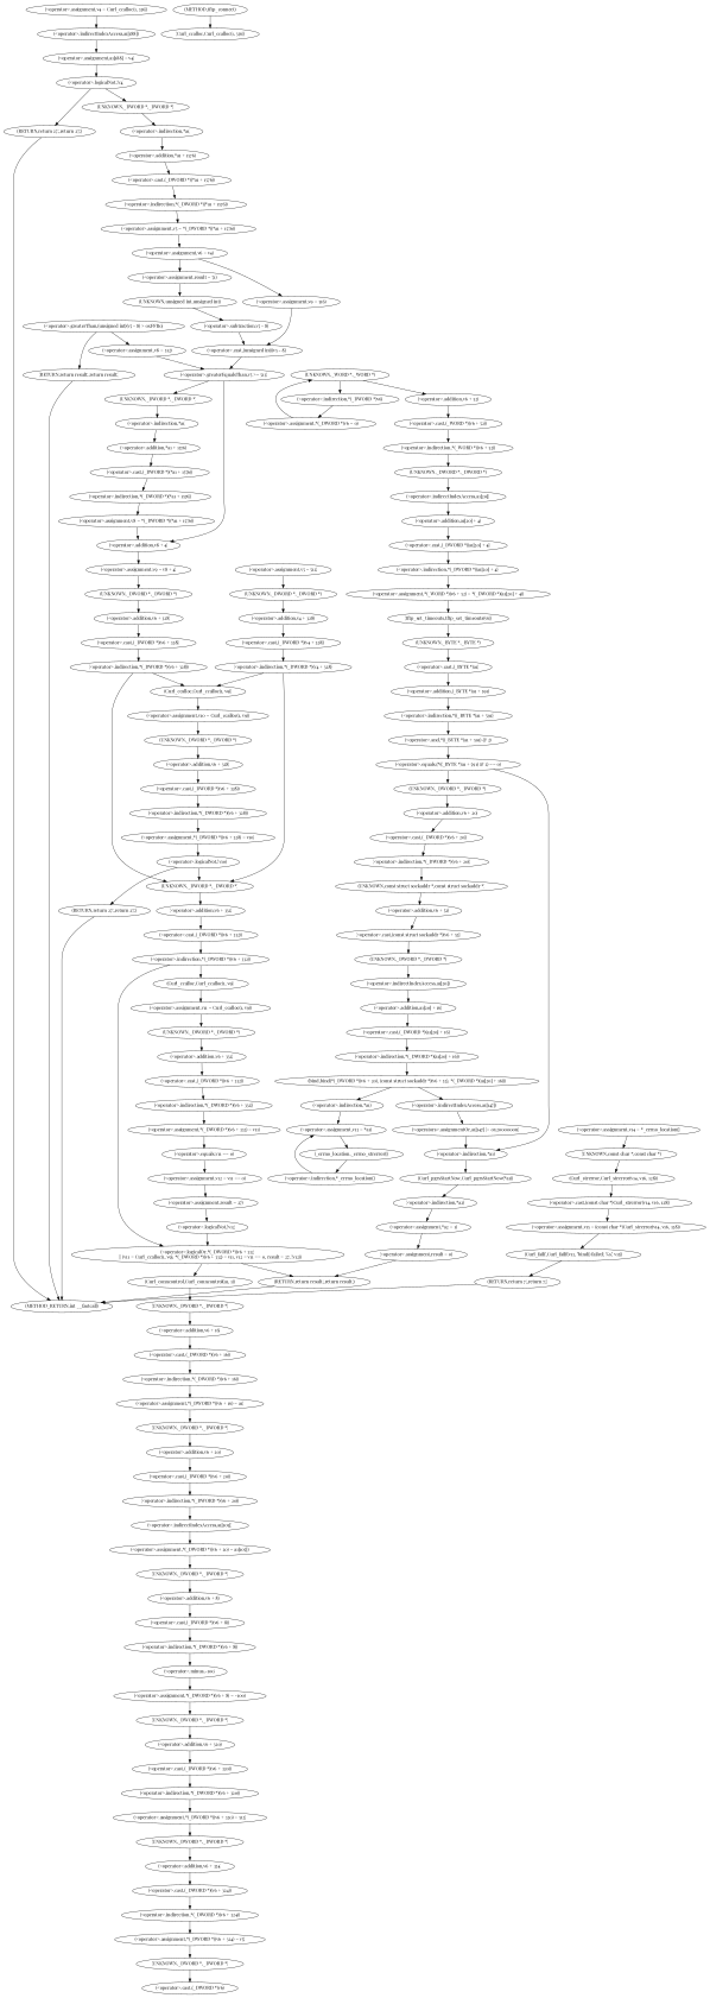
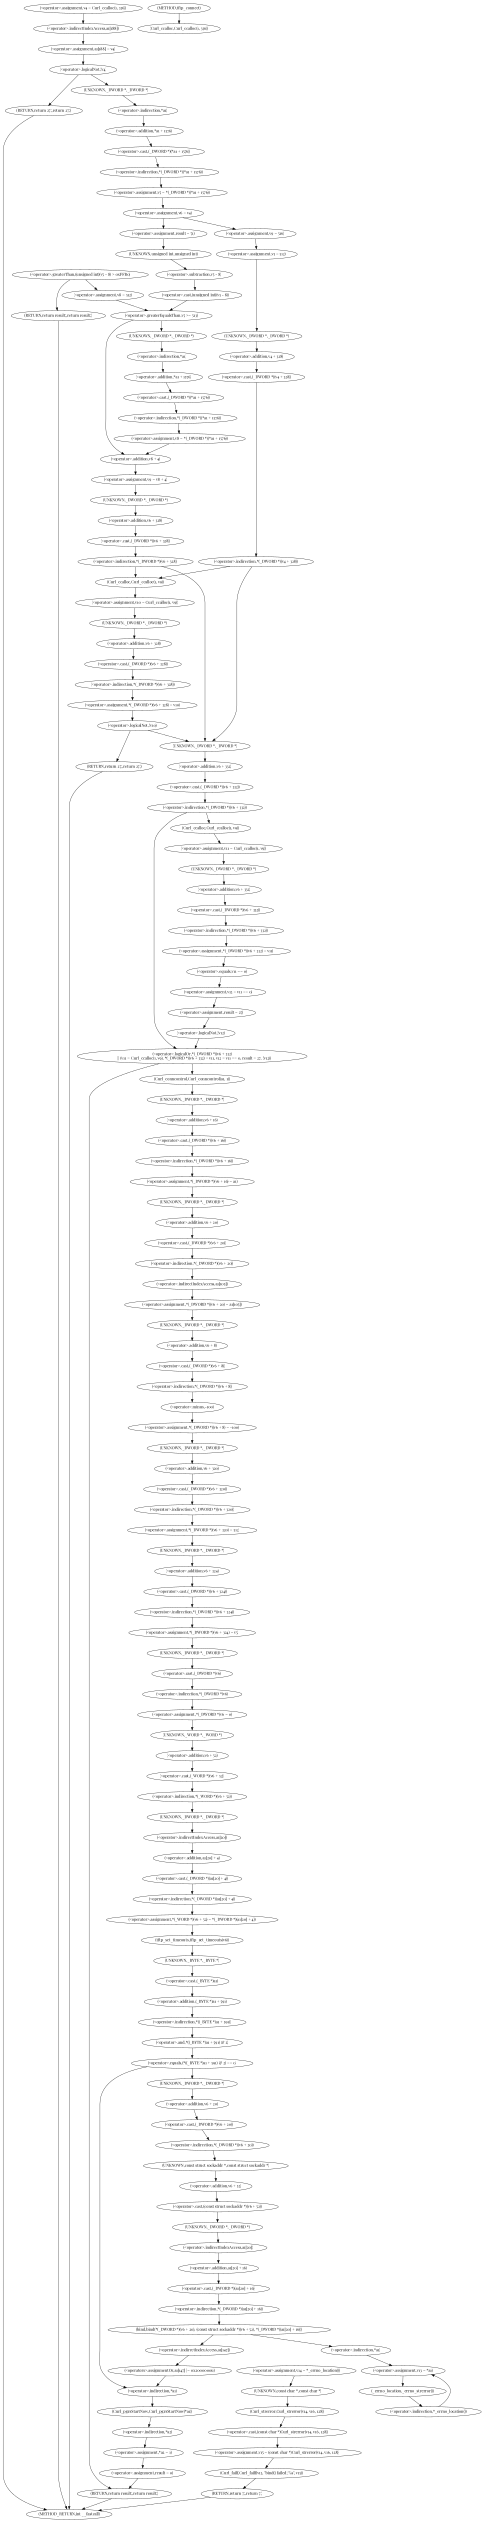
  digraph {
    fontname="Playfair Display"
    node [fontname="Playfair Display"]
    edge [fontname="Playfair Display"]
    n1 [label="(<operator>.assignment,v4 = Curl_ccalloc(1, 336))"]
    n2 [label="(<operator>.indirectIndexAccess,a1[188])"]
    n3 [label="(<operator>.assignment,a1[188] = v4)"]
    n4 [label="(Curl_ccalloc,Curl_ccalloc(1, 336))"]
    n5 [label="(<operator>.logicalNot,!v4)"]
    n6 [label="(RETURN,return 27;,return 27;)"]
    n7 [label="(UNKNOWN,_DWORD *,_DWORD *)"]
    n8 [label="(METHOD_RETURN,int __fastcall)"]
    n9 [label="(<operator>.indirection,*a1)"]
    n10 [label="(<operator>.assignment,v5 = *(_DWORD *)(*a1 + 1576))"]
    n11 [label="(<operator>.assignment,v6 = v4)"]
    n12 [label="(<operator>.assignment,result = 71)"]
    n13 [label="(<operator>.assignment,v9 = 516)"]
    n14 [label="(<operator>.indirection,*(_DWORD *)(*a1 + 1576))"]
    n15 [label="(<operator>.cast,(_DWORD *)(*a1 + 1576))"]
    n16 [label="(<operator>.addition,*a1 + 1576)"]
    n17 [label="(UNKNOWN,unsigned int,unsigned int)"]
    n18 [label="(<operator>.assignment,v5 = 512)"]
    n19 [label="(<operator>.subtraction,v5 - 8)"]
    n20 [label="(<operator>.greaterThan,(unsigned int)(v5 - 8) > 0xFFB0)"]
    n21 [label="(RETURN,return result;,return result;)"]
    n22 [label="(<operator>.assignment,v8 = 512)"]
    n23 [label="(<operator>.greaterEqualsThan,v5 >= 513)"]
    n24 [label="(<operator>.cast,(unsigned int)(v5 - 8))"]
    n25 [label="(UNKNOWN,_DWORD *,_DWORD *)"]
    n26 [label="(<operator>.addition,v8 + 4)"]
    n27 [label="(<operator>.indirection,*a1)"]
    n28 [label="(<operator>.assignment,v9 = v8 + 4)"]
    n29 [label="(<operator>.assignment,v8 = *(_DWORD *)(*a1 + 1576))"]
    n30 [label="(<operator>.indirection,*(_DWORD *)(*a1 + 1576))"]
    n31 [label="(<operator>.cast,(_DWORD *)(*a1 + 1576))"]
    n32 [label="(<operator>.addition,*a1 + 1576)"]
    n33 [label="(UNKNOWN,_DWORD *,_DWORD *)"]
    n34 [label="(<operator>.addition,v6 + 328)"]
    n35 [label="(<operator>.indirection,*(_DWORD *)(v6 + 328))"]
    n36 [label="(Curl_ccalloc,Curl_ccalloc(1, v9))"]
    n37 [label="(UNKNOWN,_DWORD *,_DWORD *)"]
    n38 [label="(<operator>.assignment,v10 = Curl_ccalloc(1, v9))"]
    n39 [label="(<operator>.addition,v6 + 332)"]
    n40 [label="(<operator>.cast,(_DWORD *)(v6 + 328))"]
    n41 [label="(UNKNOWN,_DWORD *,_DWORD *)"]
    n42 [label="(<operator>.addition,v4 + 328)"]
    n43 [label="(<operator>.indirection,*(_DWORD *)(v4 + 328))"]
    n44 [label="(<operator>.cast,(_DWORD *)(v4 + 328))"]
    n45 [label="(UNKNOWN,_DWORD *,_DWORD *)"]
    n46 [label="(<operator>.addition,v6 + 328)"]
    n47 [label="(<operator>.assignment,*(_DWORD *)(v6 + 328) = v10)"]
    n48 [label="(<operator>.logicalNot,!v10)"]
    n49 [label="(RETURN,return 27;,return 27;)"]
    n50 [label="(<operator>.indirection,*(_DWORD *)(v6 + 328))"]
    n51 [label="(<operator>.cast,(_DWORD *)(v6 + 328))"]
    n52 [label="(<operator>.logicalOr,*(_DWORD *)(v6 + 332)\n    || (v11 = Curl_ccalloc(1, v9), *(_DWORD *)(v6 + 332) = v11, v12 = v11 == 0, result = 27, !v12))"]
    n53 [label="(Curl_conncontrol,Curl_conncontrol(a1, 1))"]
    n54 [label="(RETURN,return result;,return result;)"]
    n55 [label="(UNKNOWN,_DWORD *,_DWORD *)"]
    n56 [label="(<operator>.indirection,*(_DWORD *)(v6 + 332))"]
    n57 [label="(Curl_ccalloc,Curl_ccalloc(1, v9))"]
    n58 [label="(<operator>.assignment,v11 = Curl_ccalloc(1, v9))"]
    n59 [label="(<operator>.cast,(_DWORD *)(v6 + 332))"]
    n60 [label="(UNKNOWN,_DWORD *,_DWORD *)"]
    n61 [label="(<operator>.addition,v6 + 332)"]
    n62 [label="(<operator>.assignment,*(_DWORD *)(v6 + 332) = v11)"]
    n63 [label="(<operator>.equals,v11 == 0)"]
    n64 [label="(<operator>.assignment,v12 = v11 == 0)"]
    n65 [label="(<operator>.indirection,*(_DWORD *)(v6 + 332))"]
    n66 [label="(<operator>.cast,(_DWORD *)(v6 + 332))"]
    n67 [label="(<operator>.assignment,result = 27)"]
    n68 [label="(<operator>.logicalNot,!v12)"]
    n69 [label="(<operator>.addition,v6 + 16)"]
    n70 [label="(<operator>.assignment,*(_DWORD *)(v6 + 16) = a1)"]
    n71 [label="(UNKNOWN,_DWORD *,_DWORD *)"]
    n72 [label="(<operator>.addition,v6 + 20)"]
    n73 [label="(<operator>.indirection,*(_DWORD *)(v6 + 16))"]
    n74 [label="(<operator>.cast,(_DWORD *)(v6 + 16))"]
    n75 [label="(<operator>.assignment,*(_DWORD *)(v6 + 20) = a1[105])"]
    n76 [label="(UNKNOWN,_DWORD *,_DWORD *)"]
    n77 [label="(<operator>.addition,v6 + 8)"]
    n78 [label="(<operator>.indirection,*(_DWORD *)(v6 + 20))"]
    n79 [label="(<operator>.indirectIndexAccess,a1[105])"]
    n80 [label="(<operator>.cast,(_DWORD *)(v6 + 20))"]
    n81 [label="(<operator>.assignment,*(_DWORD *)(v6 + 8) = -100)"]
    n82 [label="(UNKNOWN,_DWORD *,_DWORD *)"]
    n83 [label="(<operator>.addition,v6 + 320)"]
    n84 [label="(<operator>.indirection,*(_DWORD *)(v6 + 8))"]
    n85 [label="(<operator>.minus,-100)"]
    n86 [label="(<operator>.cast,(_DWORD *)(v6 + 8))"]
    n87 [label="(<operator>.assignment,*(_DWORD *)(v6 + 320) = 512)"]
    n88 [label="(UNKNOWN,_DWORD *,_DWORD *)"]
    n89 [label="(<operator>.addition,v6 + 324)"]
    n90 [label="(<operator>.indirection,*(_DWORD *)(v6 + 320))"]
    n91 [label="(<operator>.cast,(_DWORD *)(v6 + 320))"]
    n92 [label="(<operator>.assignment,*(_DWORD *)(v6 + 324) = v5)"]
    n93 [label="(UNKNOWN,_DWORD *,_DWORD *)"]
    n94 [label="(<operator>.cast,(_DWORD *)v6)"]
    n95 [label="(<operator>.indirection,*(_DWORD *)(v6 + 324))"]
    n96 [label="(<operator>.cast,(_DWORD *)(v6 + 324))"]
    n97 [label="(<operator>.assignment,*(_DWORD *)v6 = 0)"]
    n98 [label="(UNKNOWN,_WORD *,_WORD *)"]
    n99 [label="(<operator>.addition,v6 + 52)"]
    n100 [label="(<operator>.indirection,*(_DWORD *)v6)"]
    n101 [label="(<operator>.assignment,*(_WORD *)(v6 + 52) = *(_DWORD *)(a1[20] + 4))"]
    n102 [label="(tftp_set_timeouts,tftp_set_timeouts(v6))"]
    n103 [label="(UNKNOWN,_BYTE *,_BYTE *)"]
    n104 [label="(<operator>.indirection,*(_WORD *)(v6 + 52))"]
    n105 [label="(UNKNOWN,_DWORD *,_DWORD *)"]
    n106 [label="(<operator>.indirectIndexAccess,a1[20])"]
    n107 [label="(<operator>.cast,(_WORD *)(v6 + 52))"]
    n108 [label="(<operator>.indirection,*(_DWORD *)(a1[20] + 4))"]
    n109 [label="(<operator>.cast,(_DWORD *)(a1[20] + 4))"]
    n110 [label="(<operator>.addition,a1[20] + 4)"]
    n111 [label="(<operator>.cast,(_BYTE *)a1)"]
    n112 [label="(<operator>.equals,(*((_BYTE *)a1 + 591) & 2) == 0)"]
    n113 [label="(UNKNOWN,_DWORD *,_DWORD *)"]
    n114 [label="(<operator>.indirection,*a1)"]
    n115 [label="(<operator>.addition,v6 + 20)"]
    n116 [label="(Curl_pgrsStartNow,Curl_pgrsStartNow(*a1))"]
    n117 [label="(<operator>.and,*((_BYTE *)a1 + 591) & 2)"]
    n118 [label="(<operator>.indirection,*((_BYTE *)a1 + 591))"]
    n119 [label="(<operator>.addition,(_BYTE *)a1 + 591)"]
    n120 [label="(bind,bind(*(_DWORD *)(v6 + 20), (const struct sockaddr *)(v6 + 52), *(_DWORD *)(a1[20] + 16)))"]
    n121 [label="(<operator>.indirection,*a1)"]
    n122 [label="(<operator>.indirectIndexAccess,a1[147])"]
    n123 [label="(<operator>.assignment,v13 = *a1)"]
    n124 [label="(<operators>.assignmentOr,a1[147] |= 0x2000000u)"]
    n125 [label="(<operator>.indirection,*(_DWORD *)(v6 + 20))"]
    n126 [label="(UNKNOWN,const struct sockaddr *,const struct sockaddr *)"]
    n127 [label="(<operator>.addition,v6 + 52)"]
    n128 [label="(<operator>.cast,(_DWORD *)(v6 + 20))"]
    n129 [label="(<operator>.cast,(const struct sockaddr *)(v6 + 52))"]
    n130 [label="(UNKNOWN,_DWORD *,_DWORD *)"]
    n131 [label="(<operator>.indirectIndexAccess,a1[20])"]
    n132 [label="(<operator>.indirection,*(_DWORD *)(a1[20] + 16))"]
    n133 [label="(<operator>.cast,(_DWORD *)(a1[20] + 16))"]
    n134 [label="(<operator>.addition,a1[20] + 16)"]
    n135 [label="(_errno_location,_errno_strerror())"]
    n136 [label="(<operator>.indirection,*_errno_location())"]
    n137 [label="(<operator>.assignment,v14 = *_errno_location())"]
    n138 [label="(UNKNOWN,const char *,const char *)"]
    n139 [label="(Curl_strerror,Curl_strerror(v14, v16, 128))"]
    n140 [label="(<operator>.assignment,v15 = (const char *)Curl_strerror(v14, v16, 128))"]
    n141 [label="(Curl_failf,Curl_failf(v13, \"bind() failed; %s\", v15))"]
    n142 [label="(RETURN,return 7;,return 7;)"]
    n143 [label="(<operator>.cast,(const char *)Curl_strerror(v14, v16, 128))"]
    n144 [label="(<operator>.indirection,*a2)"]
    n145 [label="(<operator>.assignment,*a2 = 1)"]
    n146 [label="(<operator>.assignment,result = 0)"]
    n147 [label="(METHOD,tftp_connect)"]
    n1 -> n2
    n2 -> n3
    n3 -> n5
    n5 -> n6
    n5 -> n7
    n6 -> n8
    n7 -> n9
    n9 -> n16
    n10 -> n11
    n11 -> n12
    n11 -> n13
    n12 -> n17
-   n13 -> n24
+   n13 -> n18
    n14 -> n10
    n15 -> n14
    n16 -> n15
    n17 -> n19
    n18 -> n41
    n19 -> n24
    n20 -> n21
    n20 -> n22
    n21 -> n8
    n22 -> n23
    n23 -> n25
    n23 -> n26
    n24 -> n23
    n25 -> n27
    n26 -> n28
    n27 -> n32
    n28 -> n33
    n29 -> n26
    n30 -> n29
    n31 -> n30
    n32 -> n31
    n33 -> n34
    n34 -> n40
    n35 -> n36
    n35 -> n37
    n36 -> n38
    n37 -> n39
    n38 -> n45
    n39 -> n59
    n40 -> n35
    n41 -> n42
    n42 -> n44
    n43 -> n36
    n43 -> n37
    n44 -> n43
    n45 -> n46
    n46 -> n51
    n47 -> n48
    n48 -> n37
    n48 -> n49
    n49 -> n8
    n50 -> n47
    n51 -> n50
    n52 -> n53
    n52 -> n54
    n53 -> n55
    n54 -> n8
    n55 -> n69
    n56 -> n52
    n56 -> n57
    n57 -> n58
    n58 -> n60
    n59 -> n56
    n60 -> n61
    n61 -> n66
    n62 -> n63
    n63 -> n64
    n64 -> n67
    n65 -> n62
    n66 -> n65
    n67 -> n68
    n68 -> n52
    n69 -> n74
    n70 -> n71
    n71 -> n72
    n72 -> n80
    n73 -> n70
    n74 -> n73
    n75 -> n76
    n76 -> n77
    n77 -> n86
    n78 -> n79
    n79 -> n75
    n80 -> n78
    n81 -> n82
    n82 -> n83
    n83 -> n91
    n84 -> n85
    n85 -> n81
    n86 -> n84
    n87 -> n88
    n88 -> n89
    n89 -> n96
    n90 -> n87
    n91 -> n90
    n92 -> n93
    n93 -> n94
-   n98 -> n100
+   n94 -> n100
    n95 -> n92
    n96 -> n95
    n97 -> n98
    n98 -> n99
    n99 -> n107
    n100 -> n97
    n101 -> n102
    n102 -> n103
    n103 -> n111
    n104 -> n105
    n105 -> n106
    n106 -> n110
    n107 -> n104
    n108 -> n101
    n109 -> n108
    n110 -> n109
    n111 -> n119
    n112 -> n113
    n112 -> n114
    n113 -> n115
    n114 -> n116
    n115 -> n128
    n116 -> n144
    n117 -> n112
    n118 -> n117
    n119 -> n118
    n120 -> n121
    n120 -> n122
    n121 -> n123
    n122 -> n124
    n123 -> n135
    n124 -> n114
    n125 -> n126
    n126 -> n127
    n127 -> n129
    n128 -> n125
    n129 -> n130
    n130 -> n131
    n131 -> n134
    n132 -> n120
    n133 -> n132
    n134 -> n133
    n135 -> n136
    n136 -> n123
    n137 -> n138
    n138 -> n139
    n139 -> n143
    n140 -> n141
    n141 -> n142
    n142 -> n8
    n143 -> n140
    n144 -> n145
    n145 -> n146
    n146 -> n54
    n147 -> n4
  }
